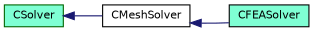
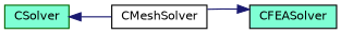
  digraph {
    rankdir=LR
    node [color=black fillcolor=aquamarine fontname=Helvetica fontsize=10 shape=record style=filled]
    edge [color=midnightblue dir=back fontname=Helvetica fontsize=10 labelfontname=Helvetica labelfontsize=10 style=solid]
    n1 [fillcolor=white fontcolor=black height=0.2 label=CMeshSolver width=0.4]
    n2 [height=0.2 label=CFEASolver width=0.4]
    n3 [color=darkgreen height=0.2 label=CSolver width=0.4]
-   n1 -> n2
+   n2 -> n1
    n3 -> n1
  }
